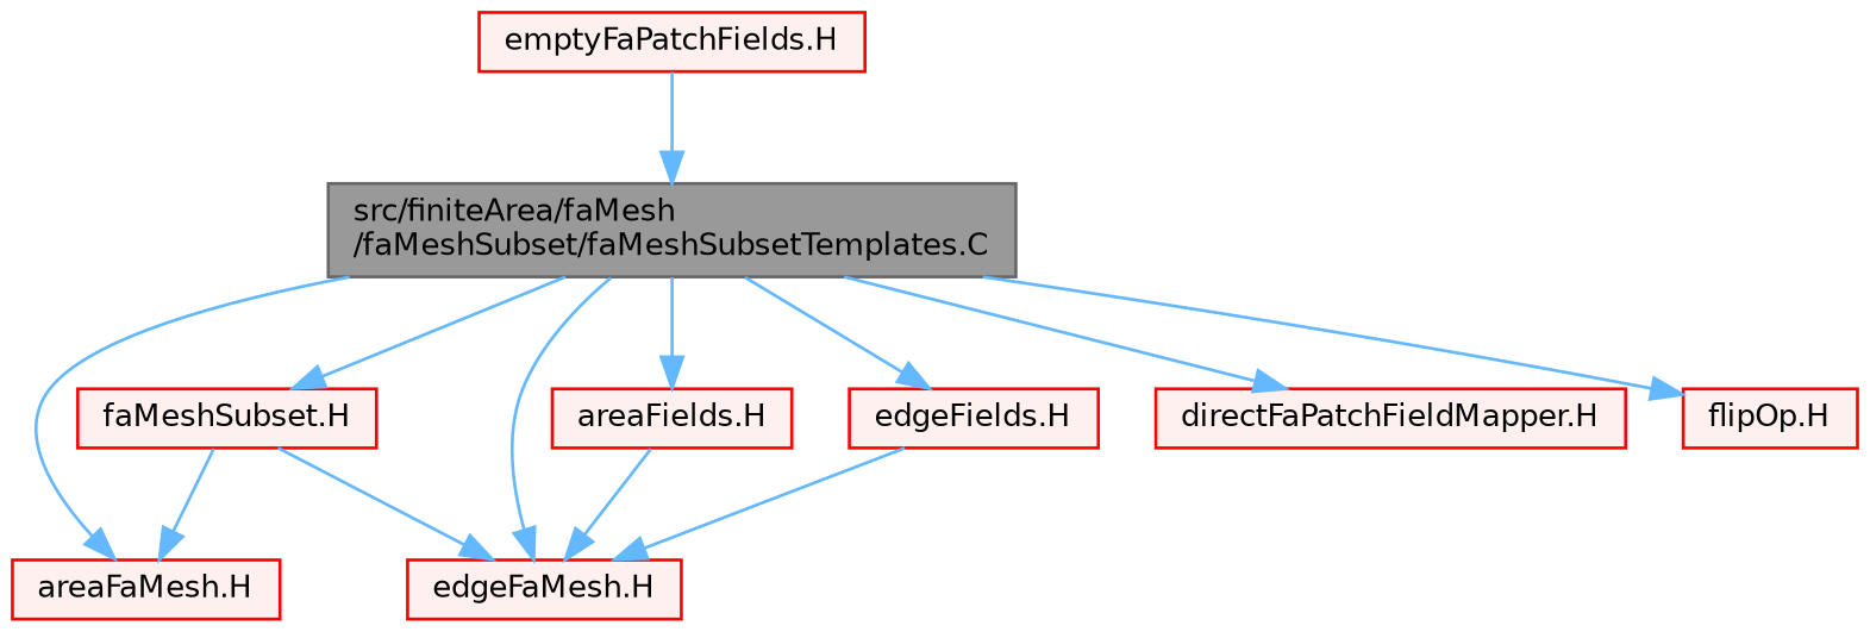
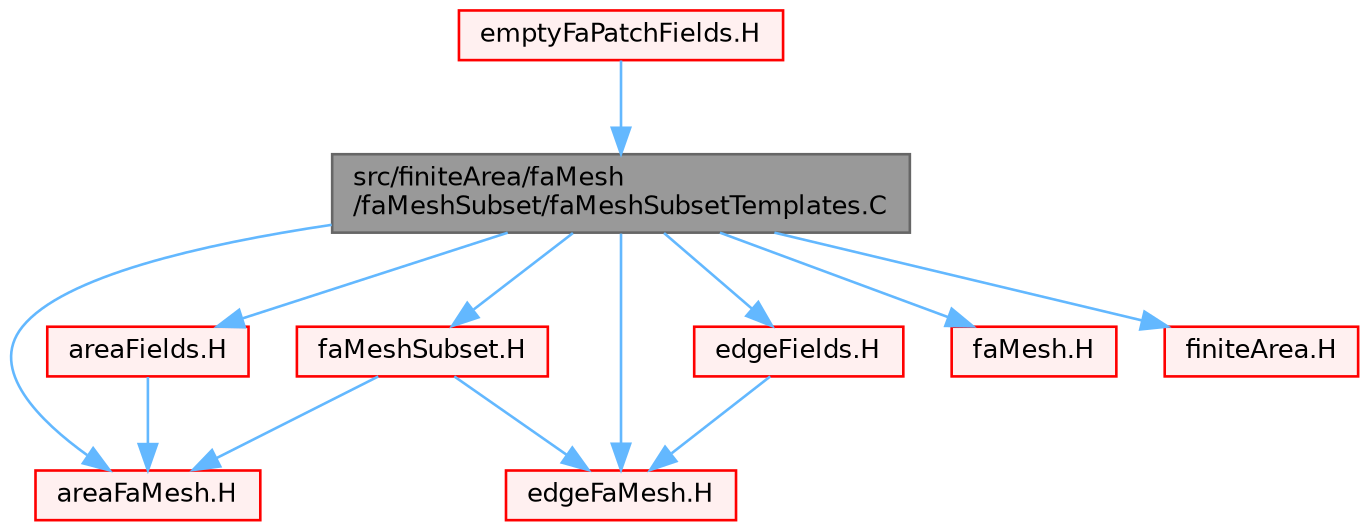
  digraph {
    node [color=red fillcolor="#FFF0F0" fontname=Helvetica fontsize=10 shape=box style=filled]
    edge [color=steelblue1 fontname=Helvetica fontsize=10 labelfontname=Helvetica labelfontsize=10 style=solid]
    n1 [color=gray40 fillcolor=grey60 fontcolor=black height=0.2 label="src/finiteArea/faMesh\l/faMeshSubset/faMeshSubsetTemplates.C" width=0.4]
    n2 [height=0.2 label="faMeshSubset.H" width=0.4]
    n3 [height=0.2 label="areaFaMesh.H" width=0.4]
    n4 [height=0.2 label="edgeFaMesh.H" width=0.4]
    n5 [height=0.2 label="areaFields.H" width=0.4]
    n6 [height=0.2 label="edgeFields.H" width=0.4]
-   n7 [height=0.2 label="directFaPatchFieldMapper.H" width=0.4]
-   n8 [height=0.2 label="flipOp.H" width=0.4]
+   n7 [height=0.2 label="faMesh.H" width=0.4]
+   n8 [height=0.2 label="finiteArea.H" width=0.4]
    n9 [height=0.2 label="emptyFaPatchFields.H" width=0.4]
    n1 -> n2
    n1 -> n3
    n1 -> n4
    n1 -> n5
    n1 -> n6
    n1 -> n7
    n1 -> n8
    n2 -> n3
    n2 -> n4
-   n5 -> n4
+   n5 -> n3
    n6 -> n4
    n9 -> n1
  }
